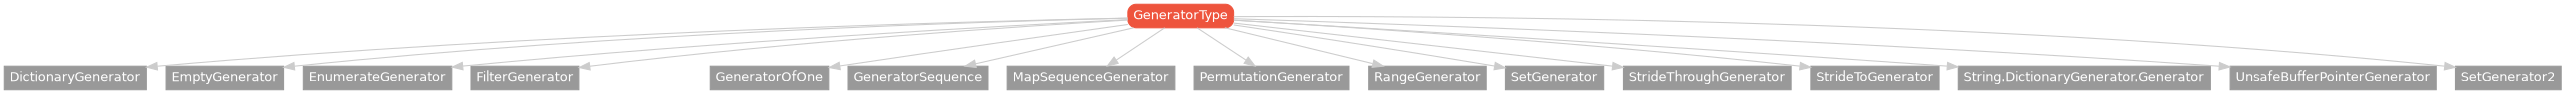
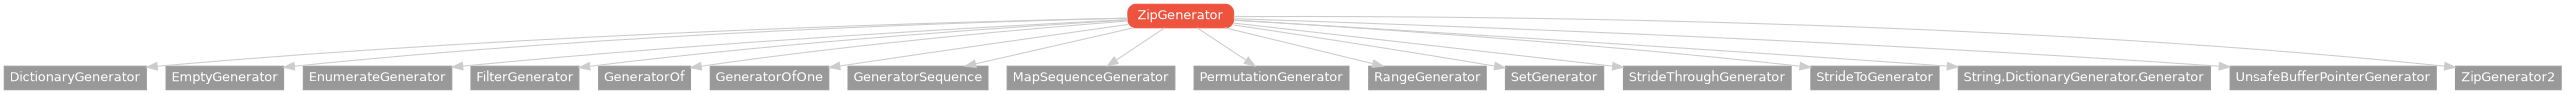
  strict digraph {
    node [color="#999999" fillcolor="#999999" fontcolor=white fontname=Helvetica fontsize=12 margin="0.07,0.05" shape=box style=filled]
    edge [color="#cccccc"]
    DictionaryGenerator [height=0.3]
    EmptyGenerator [height=0.3]
    EnumerateGenerator [height=0.3]
    FilterGenerator [height=0.3]
+   GeneratorOf [height=0.3]
    GeneratorOfOne [height=0.3]
    GeneratorSequence [height=0.3]
    MapSequenceGenerator [height=0.3]
    PermutationGenerator [height=0.3]
    RangeGenerator [height=0.3]
    SetGenerator [height=0.3]
    StrideThroughGenerator [height=0.3]
    StrideToGenerator [height=0.3]
    n14 [height=0.3 label="String.DictionaryGenerator.Generator"]
    UnsafeBufferPointerGenerator [height=0.3]
-   ZipGenerator2 [height=0.3 label=SetGenerator2]
-   GeneratorType [color="#ee543d" fillcolor="#ee543d" height=0.3 style="filled,rounded"]
+   ZipGenerator2 [height=0.3]
+   GeneratorType [color="#ee543d" fillcolor="#ee543d" height=0.3 style="filled,rounded" label=ZipGenerator]
    subgraph sub_1 {
      rank=max
      DictionaryGenerator
      EmptyGenerator
      EnumerateGenerator
      FilterGenerator
+     GeneratorOf
      GeneratorOfOne
      GeneratorSequence
      MapSequenceGenerator
      PermutationGenerator
      RangeGenerator
      SetGenerator
      StrideThroughGenerator
      StrideToGenerator
      n14
      UnsafeBufferPointerGenerator
      ZipGenerator2
    }
    GeneratorType -> DictionaryGenerator
    GeneratorType -> EmptyGenerator
    GeneratorType -> EnumerateGenerator
    GeneratorType -> FilterGenerator
+   GeneratorType -> GeneratorOf
    GeneratorType -> GeneratorOfOne
    GeneratorType -> GeneratorSequence
    GeneratorType -> MapSequenceGenerator
    GeneratorType -> PermutationGenerator
    GeneratorType -> RangeGenerator
    GeneratorType -> SetGenerator
    GeneratorType -> StrideThroughGenerator
    GeneratorType -> StrideToGenerator
    GeneratorType -> n14
    GeneratorType -> UnsafeBufferPointerGenerator
    GeneratorType -> ZipGenerator2
  }
